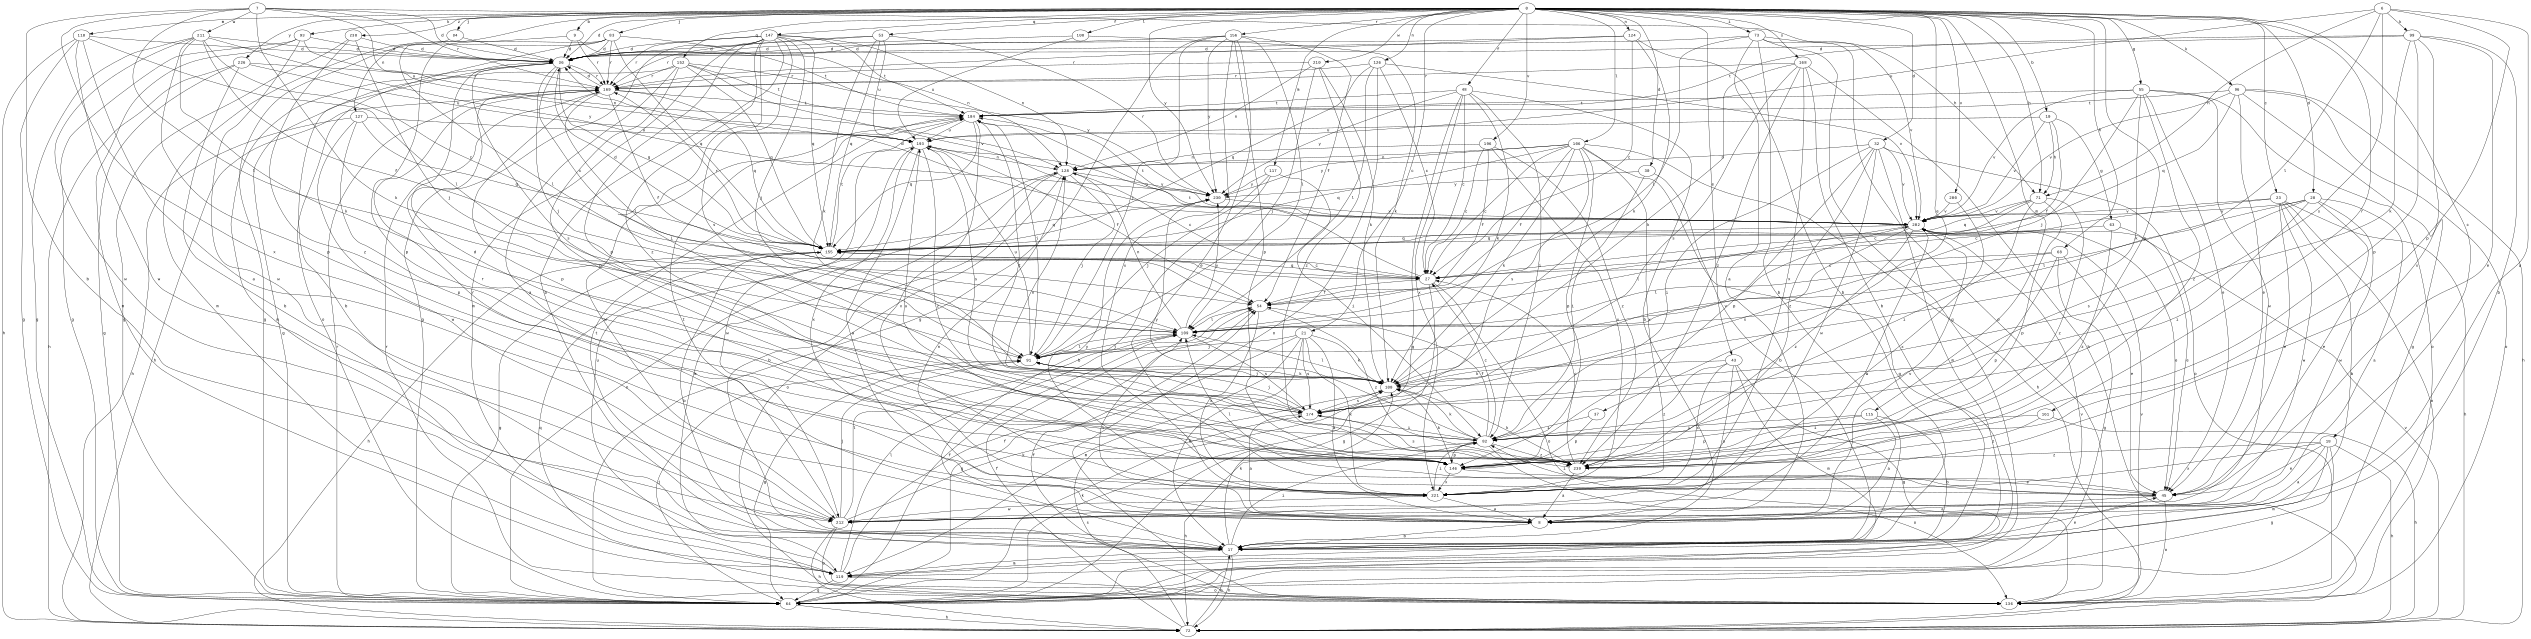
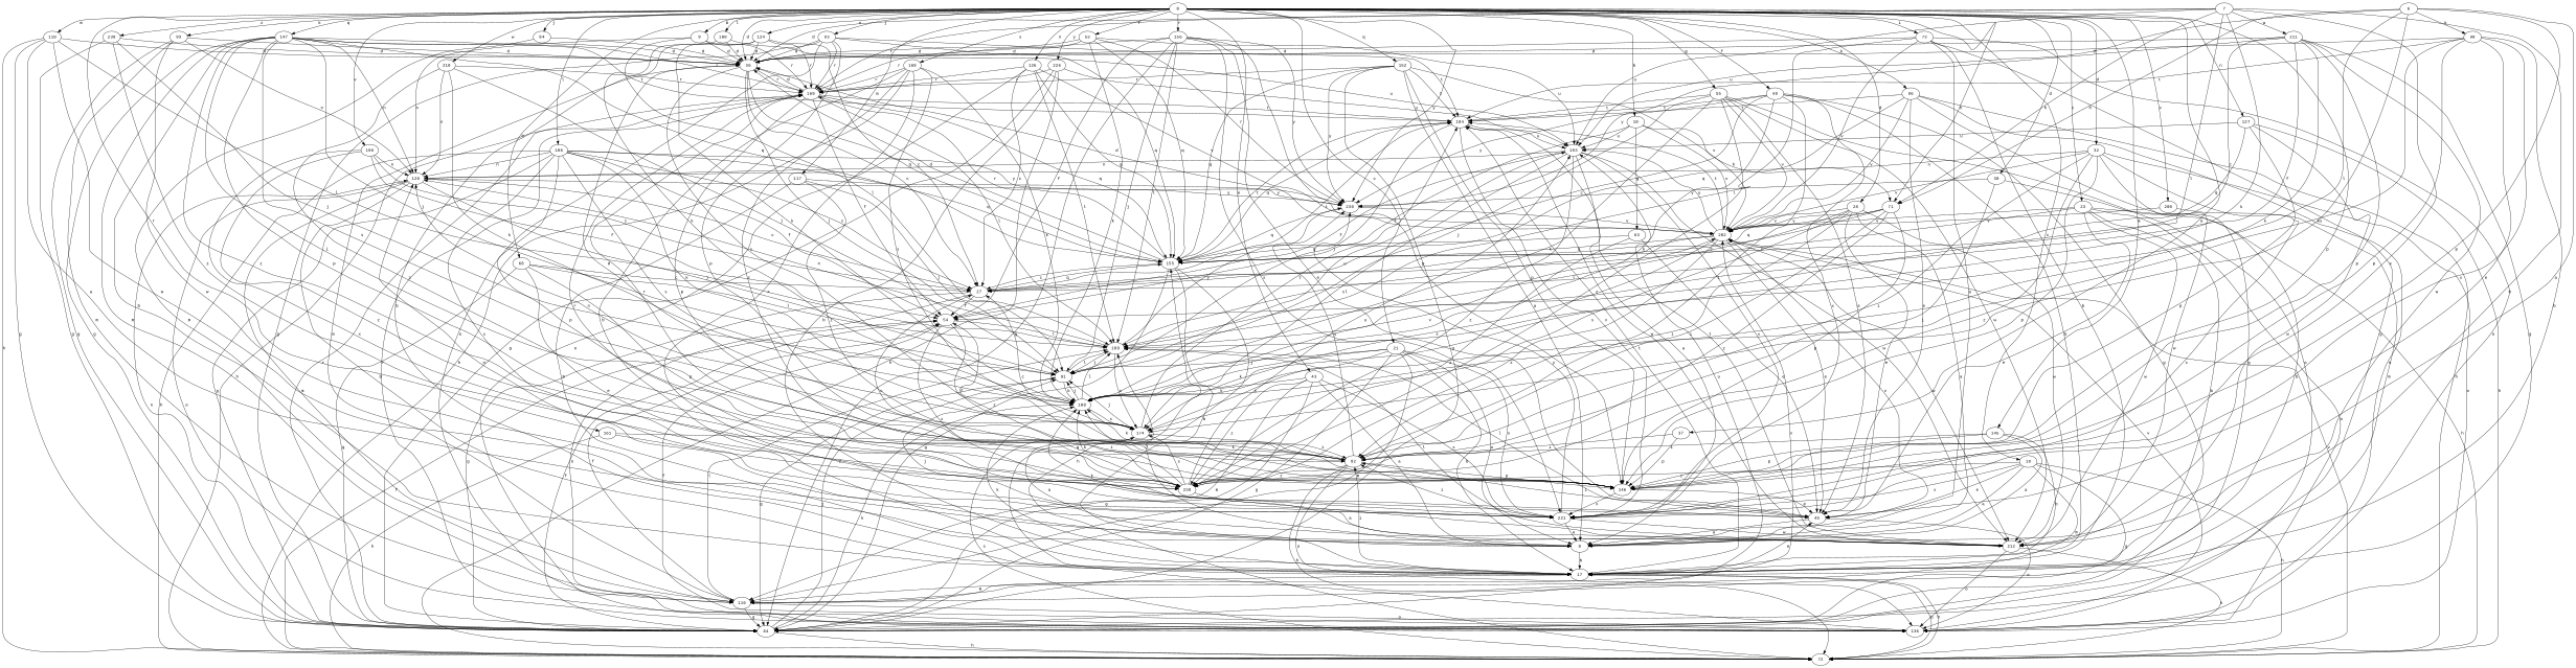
  strict digraph {
    fontname="Liberation Mono"
    node [fontname="Liberation Mono"]
    edge [fontname="Liberation Mono"]
    0
    9
    10
    18
    21
    23
    28
    30
    32
    36
    37
    43
    48
    53
    55
    68
    71
    73
    83
    84
    93
    96
    106
    108
    110
-   115
+   115 [label=145]
    117
    124
    126
    127
    146
    147
    152
    156
    161
    168
    196
    200
    210
    226
    230
    238
    109
    n44 [label=169]
    128
    193
    202
    54
    63
    8
    221
    45
    72
    119
    64
    239
    174
    17
    100
    91
    27
    136
    212
    82
    155
    184
    6
    99
    7
    211
    0 -> 9 [label=b]
    0 -> 10 [label=b]
    0 -> 18 [label=c]
    0 -> 21 [label=c]
    0 -> 23 [label=c]
    0 -> 28 [label=d]
    0 -> 30 [label=d]
    0 -> 32 [label=d]
    0 -> 36 [label=d]
    0 -> 37 [label=e]
    0 -> 43 [label=e]
    0 -> 48 [label=f]
    0 -> 53 [label=f]
    0 -> 55 [label=g]
    0 -> 68 [label=h]
    0 -> 71 [label=h]
    0 -> 73 [label=i]
    0 -> 83 [label=j]
    0 -> 84 [label=j]
    0 -> 93 [label=k]
    0 -> 96 [label=k]
    0 -> 106 [label=l]
    0 -> 108 [label=l]
    0 -> 110 [label=m]
    0 -> 115 [label=m]
    0 -> 117 [label=m]
    0 -> 124 [label=n]
    0 -> 126 [label=n]
    0 -> 127 [label=n]
    0 -> 146 [label=p]
    0 -> 147 [label=q]
    0 -> 152 [label=q]
    0 -> 156 [label=r]
    0 -> 161 [label=r]
    0 -> 168 [label=s]
    0 -> 196 [label=v]
    0 -> 200 [label=v]
    0 -> 210 [label=w]
    0 -> 226 [label=y]
    0 -> 230 [label=y]
    0 -> 238 [label=z]
    9 -> 36 [label=d]
    9 -> 109 [label=l]
    9 -> n44 [label=r]
    9 -> 128 [label=n]
    10 -> 71 [label=h]
    10 -> 193 [label=u]
    10 -> 202 [label=v]
    10 -> 54 [label=f]
    10 -> 63 [label=g]
    18 -> 8 [label=a]
    18 -> 221 [label=x]
    18 -> 45 [label=e]
    18 -> 72 [label=h]
    18 -> 119 [label=m]
    18 -> 64 [label=g]
    18 -> 239 [label=z]
    21 -> 8 [label=a]
    21 -> 221 [label=x]
    21 -> 119 [label=m]
    21 -> 64 [label=g]
    21 -> 174 [label=s]
    21 -> 17 [label=b]
    21 -> 100 [label=k]
    21 -> 91 [label=j]
    23 -> 202 [label=v]
    23 -> 45 [label=e]
    23 -> 72 [label=h]
    23 -> 17 [label=b]
    23 -> 27 [label=c]
    23 -> 136 [label=o]
    23 -> 212 [label=w]
    28 -> 109 [label=l]
    28 -> 202 [label=v]
    28 -> 8 [label=a]
    28 -> 45 [label=e]
    28 -> 174 [label=s]
    28 -> 212 [label=w]
    28 -> 82 [label=i]
    30 -> 230 [label=y]
    30 -> 17 [label=b]
    30 -> 82 [label=i]
    32 -> 146 [label=p]
    32 -> 128 [label=n]
    32 -> 202 [label=v]
    32 -> 119 [label=m]
    32 -> 239 [label=z]
    32 -> 136 [label=o]
    32 -> 212 [label=w]
    32 -> 82 [label=i]
    36 -> n44 [label=r]
    36 -> 119 [label=m]
    36 -> 174 [label=s]
-   36 -> 17 [label=b]
    36 -> 91 [label=j]
    36 -> 27 [label=c]
    36 -> 155 [label=q]
    37 -> 146 [label=p]
    37 -> 82 [label=i]
    43 -> 8 [label=a]
    43 -> 221 [label=x]
    43 -> 119 [label=m]
    43 -> 64 [label=g]
    43 -> 239 [label=z]
    43 -> 100 [label=k]
    48 -> 230 [label=y]
    48 -> 221 [label=x]
    48 -> 64 [label=g]
    48 -> 17 [label=b]
    48 -> 100 [label=k]
    48 -> 27 [label=c]
    48 -> 82 [label=i]
    48 -> 184 [label=t]
    53 -> 36 [label=d]
    53 -> 230 [label=r]
    53 -> n44 [label=r]
    53 -> 193 [label=u]
    53 -> 100 [label=k]
    53 -> 155 [label=q]
    55 -> 202 [label=v]
    55 -> 45 [label=e]
    55 -> 239 [label=z]
    55 -> 100 [label=k]
    55 -> 91 [label=j]
    55 -> 136 [label=o]
    55 -> 212 [label=w]
    55 -> 184 [label=t]
    68 -> 146 [label=p]
    68 -> 109 [label=l]
    68 -> 45 [label=e]
    68 -> 64 [label=g]
    68 -> 27 [label=c]
    71 -> 146 [label=p]
    71 -> 202 [label=v]
    71 -> 239 [label=z]
    71 -> 27 [label=c]
    71 -> 82 [label=i]
    71 -> 155 [label=q]
    73 -> 36 [label=d]
    73 -> 109 [label=l]
    73 -> 202 [label=v]
    73 -> 8 [label=a]
    73 -> 64 [label=g]
    73 -> 17 [label=b]
    73 -> 136 [label=o]
    83 -> 36 [label=d]
    83 -> 146 [label=p]
    83 -> n44 [label=r]
    83 -> 64 [label=g]
    83 -> 136 [label=o]
    83 -> 155 [label=q]
    83 -> 184 [label=t]
    84 -> 36 [label=d]
    84 -> 119 [label=m]
    93 -> 36 [label=d]
    93 -> 128 [label=n]
    93 -> 119 [label=m]
    93 -> 64 [label=g]
    93 -> 212 [label=w]
    96 -> 202 [label=v]
    96 -> 45 [label=e]
    96 -> 72 [label=h]
    96 -> 64 [label=g]
    96 -> 136 [label=o]
    96 -> 155 [label=q]
    96 -> 184 [label=t]
    106 -> 146 [label=p]
    106 -> 230 [label=y]
    106 -> 128 [label=n]
    106 -> 54 [label=f]
    106 -> 221 [label=x]
    106 -> 72 [label=h]
    106 -> 64 [label=g]
    106 -> 174 [label=s]
    106 -> 100 [label=k]
    106 -> 27 [label=c]
    106 -> 155 [label=q]
    108 -> 36 [label=d]
    108 -> 193 [label=u]
    108 -> 100 [label=k]
    110 -> 36 [label=d]
    110 -> 109 [label=l]
    110 -> 8 [label=a]
    110 -> 72 [label=h]
    110 -> 64 [label=g]
    110 -> 212 [label=w]
    115 -> 146 [label=p]
    115 -> 8 [label=a]
    115 -> 17 [label=b]
    115 -> 82 [label=i]
    117 -> 230 [label=y]
    117 -> 17 [label=b]
    117 -> 91 [label=j]
    117 -> 82 [label=i]
    124 -> 36 [label=d]
    124 -> n44 [label=r]
    124 -> 17 [label=b]
    124 -> 100 [label=k]
    124 -> 27 [label=c]
    126 -> 109 [label=l]
    126 -> n44 [label=r]
    126 -> 202 [label=v]
    126 -> 27 [label=c]
    126 -> 136 [label=o]
    126 -> 155 [label=q]
    127 -> 146 [label=p]
    127 -> 193 [label=u]
    127 -> 72 [label=h]
    127 -> 212 [label=w]
    127 -> 155 [label=q]
    146 -> n44 [label=r]
    146 -> 221 [label=x]
    146 -> 45 [label=e]
    146 -> 100 [label=k]
    147 -> 36 [label=d]
    147 -> 146 [label=p]
    147 -> n44 [label=r]
    147 -> 128 [label=n]
    147 -> 119 [label=m]
    147 -> 64 [label=g]
    147 -> 239 [label=z]
    147 -> 174 [label=s]
    147 -> 17 [label=b]
    147 -> 91 [label=j]
    147 -> 82 [label=i]
    147 -> 155 [label=q]
    147 -> 184 [label=t]
    152 -> 146 [label=p]
    152 -> 230 [label=y]
    152 -> n44 [label=r]
    152 -> 202 [label=v]
    152 -> 8 [label=a]
    152 -> 64 [label=g]
    152 -> 155 [label=q]
    152 -> 184 [label=t]
    156 -> 36 [label=d]
    156 -> 146 [label=p]
    156 -> 230 [label=y]
    156 -> 109 [label=l]
    156 -> 54 [label=f]
    156 -> 221 [label=x]
    156 -> 45 [label=e]
    156 -> 64 [label=g]
    156 -> 91 [label=j]
    161 -> 72 [label=h]
    161 -> 239 [label=z]
    161 -> 82 [label=i]
    168 -> n44 [label=r]
    168 -> 221 [label=x]
    168 -> 72 [label=h]
    168 -> 239 [label=z]
    168 -> 174 [label=s]
    168 -> 17 [label=b]
    168 -> 100 [label=k]
    196 -> 128 [label=n]
    196 -> 54 [label=f]
    196 -> 221 [label=x]
    196 -> 239 [label=z]
    196 -> 27 [label=c]
    200 -> 202 [label=v]
    200 -> 221 [label=x]
    210 -> n44 [label=r]
    210 -> 128 [label=n]
    210 -> 239 [label=z]
    210 -> 100 [label=k]
    210 -> 91 [label=j]
    226 -> n44 [label=r]
    226 -> 193 [label=u]
    226 -> 72 [label=h]
    226 -> 64 [label=g]
    226 -> 17 [label=b]
    230 -> 202 [label=v]
    230 -> 155 [label=q]
    238 -> 36 [label=d]
    238 -> 64 [label=g]
    238 -> 239 [label=z]
    238 -> 91 [label=j]
    109 -> 230 [label=y]
    109 -> 128 [label=n]
    109 -> 174 [label=s]
    109 -> 91 [label=j]
    n44 -> 36 [label=d]
    n44 -> 146 [label=p]
    n44 -> 109 [label=l]
    n44 -> 54 [label=f]
    n44 -> 72 [label=h]
    n44 -> 155 [label=q]
    n44 -> 184 [label=t]
    128 -> 230 [label=y]
    128 -> 119 [label=m]
    128 -> 17 [label=b]
    128 -> 91 [label=j]
    128 -> 27 [label=c]
    128 -> 136 [label=o]
    193 -> 128 [label=n]
    193 -> 54 [label=f]
    193 -> 8 [label=a]
    193 -> 221 [label=x]
    193 -> 239 [label=z]
    193 -> 174 [label=s]
    193 -> 212 [label=w]
    202 -> 36 [label=d]
    202 -> 109 [label=l]
    202 -> 193 [label=u]
    202 -> 45 [label=e]
    202 -> 239 [label=z]
    202 -> 174 [label=s]
    202 -> 212 [label=w]
    202 -> 155 [label=q]
    202 -> 184 [label=t]
    54 -> 109 [label=l]
    54 -> 221 [label=x]
    54 -> 239 [label=z]
    63 -> 45 [label=e]
    63 -> 239 [label=z]
    63 -> 155 [label=q]
    8 -> 109 [label=l]
    8 -> 128 [label=n]
    8 -> 202 [label=v]
    8 -> 17 [label=b]
    221 -> 230 [label=y]
    221 -> 8 [label=a]
    221 -> 212 [label=w]
    221 -> 82 [label=i]
    45 -> 109 [label=l]
    45 -> n44 [label=r]
    45 -> 8 [label=a]
    45 -> 136 [label=o]
    45 -> 82 [label=i]
    72 -> 202 [label=v]
    72 -> 54 [label=f]
    72 -> 174 [label=s]
    72 -> 17 [label=b]
    119 -> 109 [label=l]
    119 -> 193 [label=u]
    119 -> 54 [label=f]
    119 -> 64 [label=g]
    119 -> 136 [label=o]
    64 -> n44 [label=r]
    64 -> 128 [label=n]
    64 -> 202 [label=v]
    64 -> 54 [label=f]
    64 -> 72 [label=h]
    64 -> 100 [label=k]
    64 -> 91 [label=j]
    239 -> 193 [label=u]
    239 -> 8 [label=a]
    239 -> 174 [label=s]
    239 -> 100 [label=k]
    239 -> 27 [label=c]
    174 -> 128 [label=n]
    174 -> 8 [label=a]
    174 -> 91 [label=j]
    174 -> 82 [label=i]
    174 -> 184 [label=t]
    17 -> 45 [label=e]
    17 -> 72 [label=h]
    17 -> 119 [label=m]
    17 -> 100 [label=k]
    17 -> 82 [label=i]
    17 -> 184 [label=t]
    100 -> 109 [label=l]
    100 -> 202 [label=v]
    100 -> 174 [label=s]
    100 -> 91 [label=j]
    91 -> 109 [label=l]
    91 -> 193 [label=u]
    91 -> 64 [label=g]
    91 -> 100 [label=k]
    27 -> 54 [label=f]
    27 -> 64 [label=g]
    27 -> 136 [label=o]
    27 -> 155 [label=q]
    27 -> 184 [label=t]
    136 -> n44 [label=r]
    136 -> 202 [label=v]
    136 -> 54 [label=f]
    136 -> 155 [label=q]
    212 -> 109 [label=l]
    212 -> 72 [label=h]
    212 -> 100 [label=k]
    212 -> 91 [label=j]
    212 -> 136 [label=o]
    212 -> 184 [label=t]
    82 -> 36 [label=d]
    82 -> 146 [label=p]
    82 -> 230 [label=y]
    82 -> 54 [label=f]
    82 -> 72 [label=h]
    82 -> 239 [label=z]
    82 -> 100 [label=k]
    82 -> 27 [label=c]
    82 -> 136 [label=o]
    155 -> 36 [label=d]
    155 -> n44 [label=r]
    155 -> 72 [label=h]
    155 -> 64 [label=g]
    155 -> 17 [label=b]
    155 -> 27 [label=c]
    155 -> 184 [label=t]
    184 -> 193 [label=u]
    184 -> 221 [label=x]
    184 -> 91 [label=j]
    184 -> 212 [label=w]
    184 -> 155 [label=q]
    6 -> 71 [label=h]
    6 -> 146 [label=p]
    6 -> 109 [label=l]
    6 -> 193 [label=u]
    6 -> 8 [label=a]
    6 -> 174 [label=s]
    6 -> 99 [label=k]
    99 -> 36 [label=d]
    99 -> 146 [label=p]
    99 -> 221 [label=x]
    99 -> 45 [label=e]
    99 -> 17 [label=b]
    99 -> 100 [label=k]
    99 -> 184 [label=t]
    7 -> 36 [label=d]
    7 -> 71 [label=h]
    7 -> 109 [label=l]
    7 -> n44 [label=r]
    7 -> 193 [label=u]
    7 -> 221 [label=x]
    7 -> 17 [label=b]
    7 -> 100 [label=k]
    7 -> 211 [label=w]
    211 -> 36 [label=d]
    211 -> 146 [label=p]
    211 -> 230 [label=y]
    211 -> 54 [label=f]
    211 -> 64 [label=g]
    211 -> 100 [label=k]
    211 -> 27 [label=c]
    211 -> 212 [label=w]
  }
